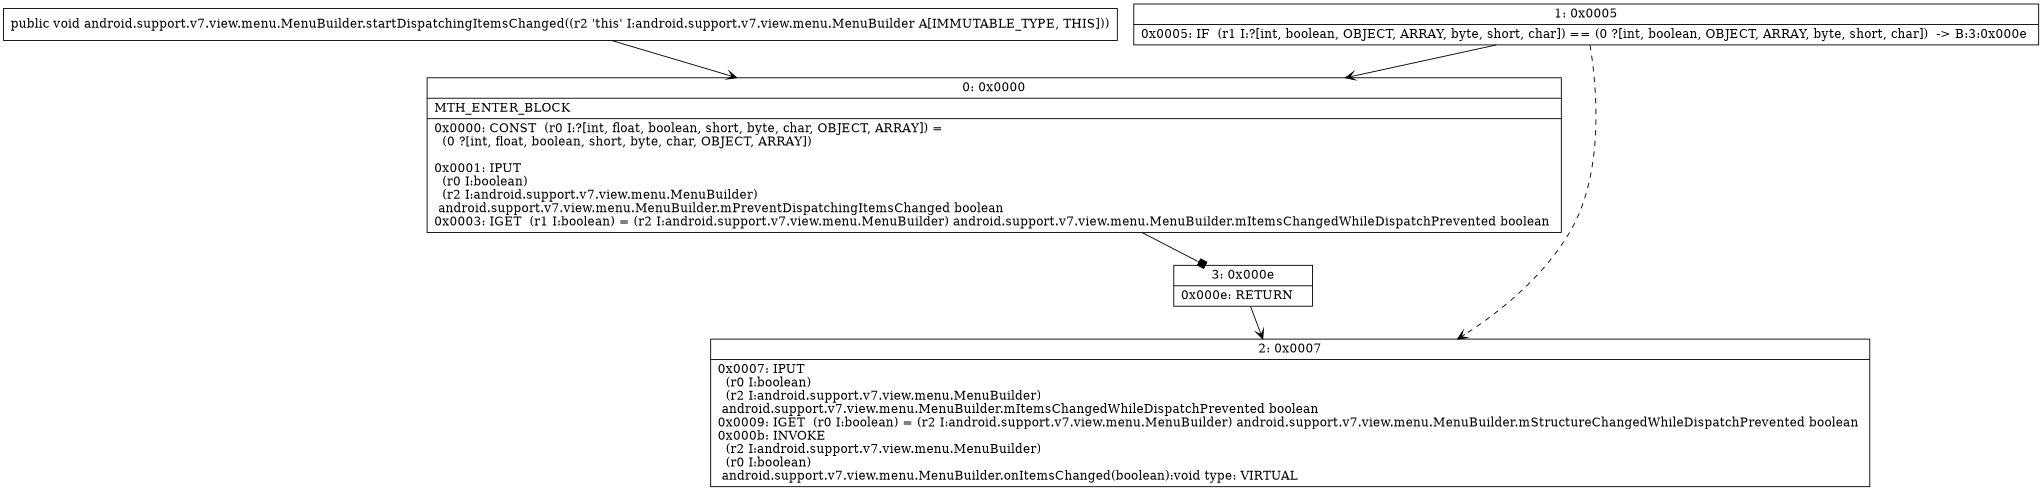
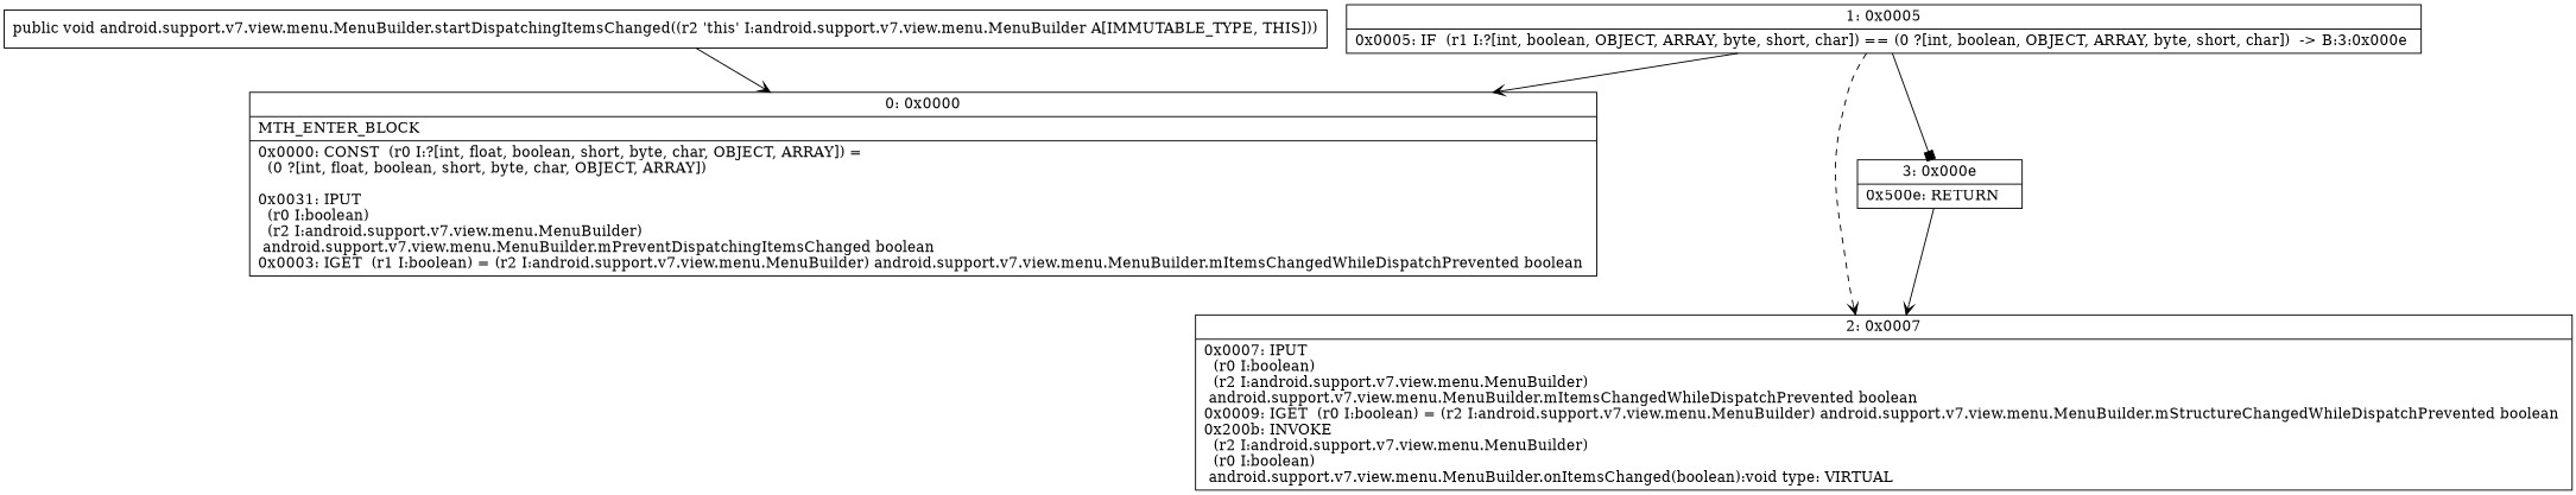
  digraph {
    node [shape=record]
    edge [arrowhead=vee]
-   n1 [label="{0\:\ 0x0000|MTH_ENTER_BLOCK\l|0x0000: CONST  (r0 I:?[int, float, boolean, short, byte, char, OBJECT, ARRAY]) = \l  (0 ?[int, float, boolean, short, byte, char, OBJECT, ARRAY])\l \l0x0001: IPUT  \l  (r0 I:boolean)\l  (r2 I:android.support.v7.view.menu.MenuBuilder)\l android.support.v7.view.menu.MenuBuilder.mPreventDispatchingItemsChanged boolean \l0x0003: IGET  (r1 I:boolean) = (r2 I:android.support.v7.view.menu.MenuBuilder) android.support.v7.view.menu.MenuBuilder.mItemsChangedWhileDispatchPrevented boolean \l}"]
+   n1 [label="{0\:\ 0x0000|MTH_ENTER_BLOCK\l|0x0000: CONST  (r0 I:?[int, float, boolean, short, byte, char, OBJECT, ARRAY]) = \l  (0 ?[int, float, boolean, short, byte, char, OBJECT, ARRAY])\l \l0x0031: IPUT  \l  (r0 I:boolean)\l  (r2 I:android.support.v7.view.menu.MenuBuilder)\l android.support.v7.view.menu.MenuBuilder.mPreventDispatchingItemsChanged boolean \l0x0003: IGET  (r1 I:boolean) = (r2 I:android.support.v7.view.menu.MenuBuilder) android.support.v7.view.menu.MenuBuilder.mItemsChangedWhileDispatchPrevented boolean \l}"]
    n2 [label="{1\:\ 0x0005|0x0005: IF  (r1 I:?[int, boolean, OBJECT, ARRAY, byte, short, char]) == (0 ?[int, boolean, OBJECT, ARRAY, byte, short, char])  \-\> B:3:0x000e \l}"]
-   n3 [label="{2\:\ 0x0007|0x0007: IPUT  \l  (r0 I:boolean)\l  (r2 I:android.support.v7.view.menu.MenuBuilder)\l android.support.v7.view.menu.MenuBuilder.mItemsChangedWhileDispatchPrevented boolean \l0x0009: IGET  (r0 I:boolean) = (r2 I:android.support.v7.view.menu.MenuBuilder) android.support.v7.view.menu.MenuBuilder.mStructureChangedWhileDispatchPrevented boolean \l0x000b: INVOKE  \l  (r2 I:android.support.v7.view.menu.MenuBuilder)\l  (r0 I:boolean)\l android.support.v7.view.menu.MenuBuilder.onItemsChanged(boolean):void type: VIRTUAL \l}"]
-   n4 [label="{3\:\ 0x000e|0x000e: RETURN   \l}"]
+   n3 [label="{2\:\ 0x0007|0x0007: IPUT  \l  (r0 I:boolean)\l  (r2 I:android.support.v7.view.menu.MenuBuilder)\l android.support.v7.view.menu.MenuBuilder.mItemsChangedWhileDispatchPrevented boolean \l0x0009: IGET  (r0 I:boolean) = (r2 I:android.support.v7.view.menu.MenuBuilder) android.support.v7.view.menu.MenuBuilder.mStructureChangedWhileDispatchPrevented boolean \l0x200b: INVOKE  \l  (r2 I:android.support.v7.view.menu.MenuBuilder)\l  (r0 I:boolean)\l android.support.v7.view.menu.MenuBuilder.onItemsChanged(boolean):void type: VIRTUAL \l}"]
+   n4 [label="{3\:\ 0x000e|0x500e: RETURN   \l}"]
    n5 [label="{public void android.support.v7.view.menu.MenuBuilder.startDispatchingItemsChanged((r2 'this' I:android.support.v7.view.menu.MenuBuilder A[IMMUTABLE_TYPE, THIS])) }"]
    n2 -> n1
    n2 -> n3 [style=dashed]
-   n1 -> n4 [arrowhead=box]
+   n2 -> n4 [arrowhead=box]
    n4 -> n3
    n5 -> n1
  }
